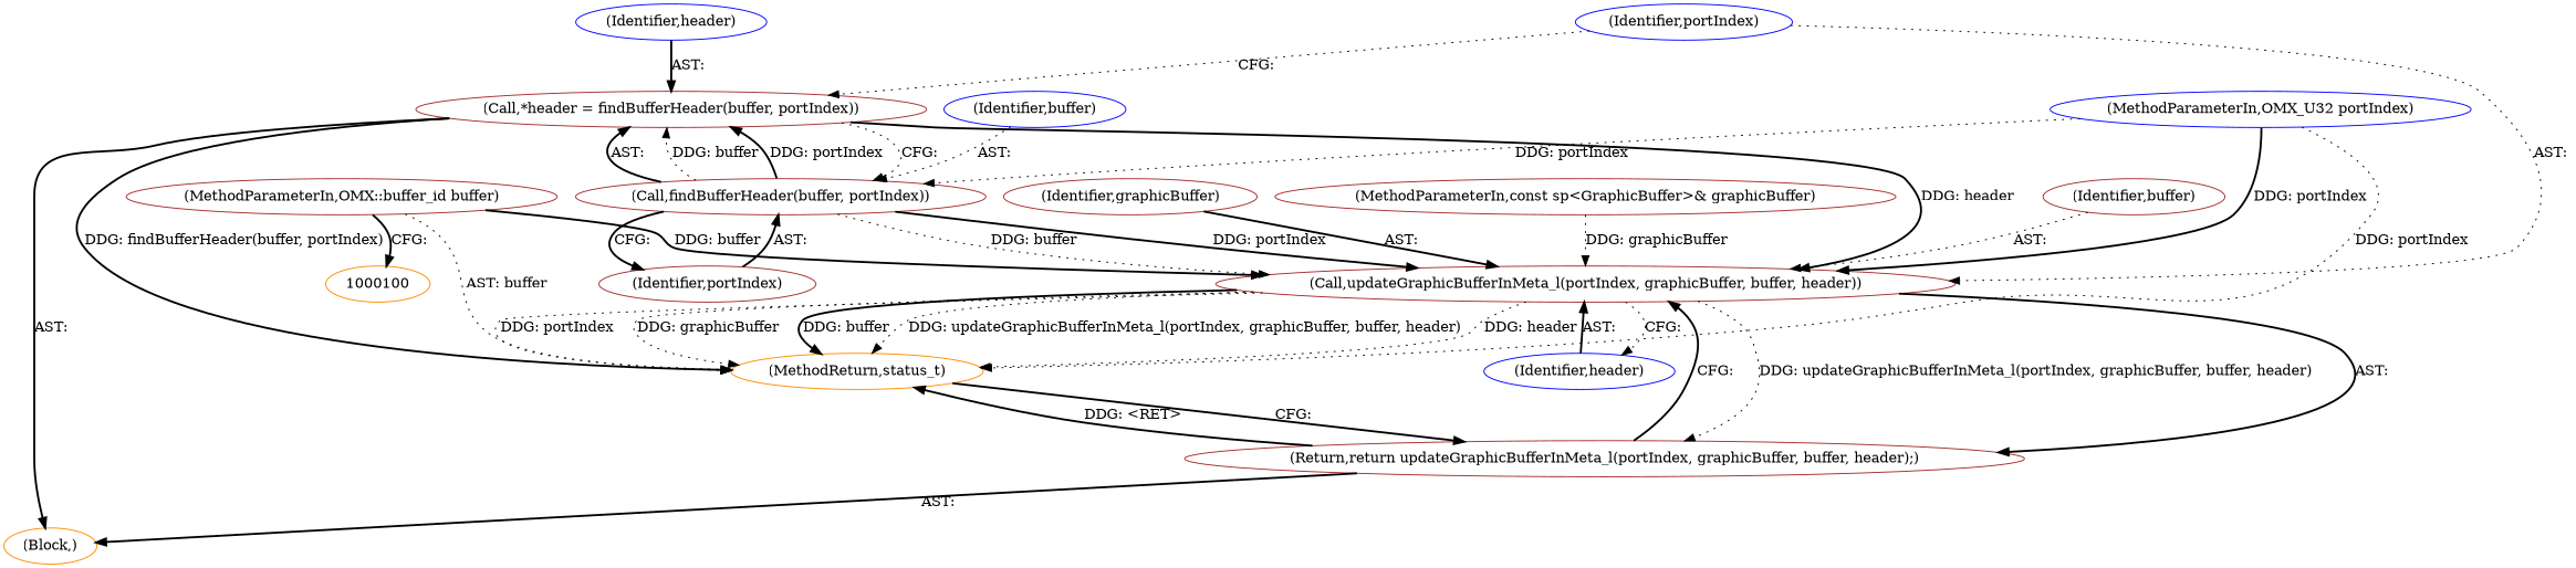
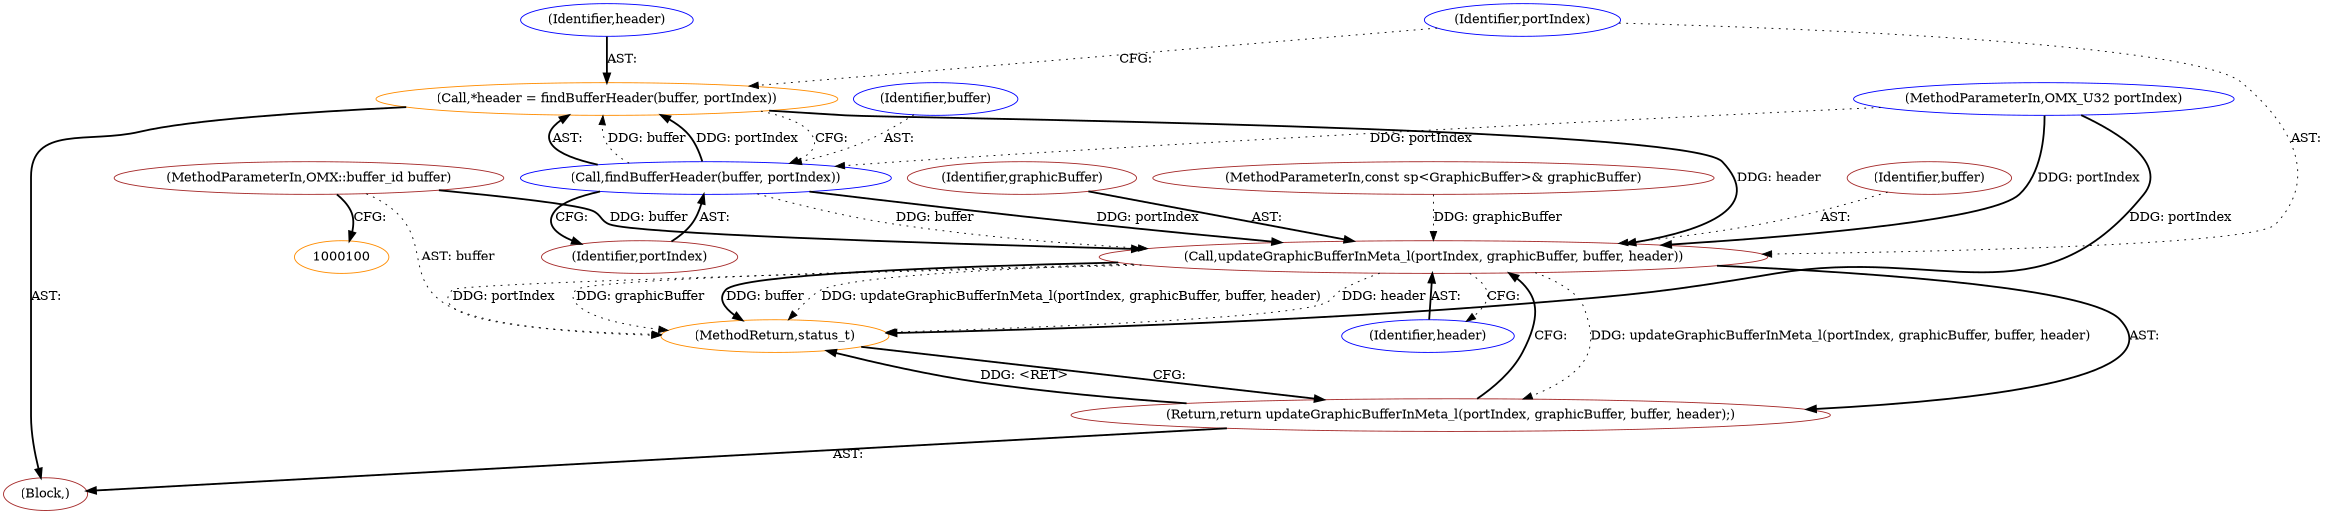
  digraph {
    node [color=brown]
    edge [style=bold]
-   n1 [label="(Call,*header = findBufferHeader(buffer, portIndex))"]
-   n2 [label="(Call,findBufferHeader(buffer, portIndex))"]
+   n1 [color=darkorange label="(Call,*header = findBufferHeader(buffer, portIndex))"]
+   n2 [color=blue label="(Call,findBufferHeader(buffer, portIndex))"]
    n3 [label="(Call,updateGraphicBufferInMeta_l(portIndex, graphicBuffer, buffer, header))"]
-   n4 [color=darkorange label="(Block,)"]
+   n4 [label="(Block,)"]
    n5 [color=darkorange label="(MethodReturn,status_t)"]
    n6 [label="(Identifier,portIndex)"]
    n7 [label="(Return,return updateGraphicBufferInMeta_l(portIndex, graphicBuffer, buffer, header);)"]
    n8 [color=blue label="(Identifier,header)"]
    n9 [label="(MethodParameterIn,OMX::buffer_id buffer)"]
    1000100 [color=darkorange]
    n11 [color=blue label="(MethodParameterIn,OMX_U32 portIndex)"]
    n12 [label="(Identifier,graphicBuffer)"]
    n13 [label="(MethodParameterIn,const sp<GraphicBuffer>& graphicBuffer)"]
    n14 [color=blue label="(Identifier,header)"]
    n15 [color=blue label="(Identifier,buffer)"]
    n16 [color=blue label="(Identifier,portIndex)"]
    n17 [label="(Identifier,buffer)"]
    n1 -> n2 [label="CFG: " style=dotted]
    n1 -> n3 [label="DDG: header"]
    n1 -> n4 [label="AST: "]
-   n1 -> n5 [label="DDG: findBufferHeader(buffer, portIndex)"]
    n2 -> n1 [label="AST: "]
    n2 -> n1 [label="DDG: buffer" style=dotted]
    n2 -> n1 [label="DDG: portIndex"]
    n2 -> n3 [label="DDG: portIndex"]
    n2 -> n3 [label="DDG: buffer" style=dotted]
    n2 -> n6 [label="CFG: "]
    n3 -> n5 [label="DDG: header" style=dotted]
    n3 -> n5 [label="DDG: portIndex" style=dotted]
    n3 -> n5 [label="DDG: graphicBuffer" style=dotted]
    n3 -> n5 [label="DDG: buffer"]
    n3 -> n5 [label="DDG: updateGraphicBufferInMeta_l(portIndex, graphicBuffer, buffer, header)" style=dotted]
    n3 -> n7 [label="AST: "]
    n3 -> n7 [label="DDG: updateGraphicBufferInMeta_l(portIndex, graphicBuffer, buffer, header)" style=dotted]
    n3 -> n8 [label="CFG: " style=dotted]
    n5 -> n7 [label="CFG: "]
    n6 -> n2 [label="AST: "]
    n7 -> n3 [label="CFG: "]
    n7 -> n4 [label="AST: "]
    n7 -> n5 [label="DDG: <RET>"]
    n8 -> n3 [label="AST: "]
    n9 -> n3 [label="DDG: buffer"]
    n9 -> n5 [label="AST: buffer" style=dotted]
    n9 -> 1000100 [label="CFG: "]
    n11 -> n2 [label="DDG: portIndex" style=dotted]
    n11 -> n3 [label="DDG: portIndex"]
-   n11 -> n5 [label="DDG: portIndex" style=dotted]
+   n11 -> n5 [label="DDG: portIndex"]
    n12 -> n3 [label="AST: "]
    n13 -> n3 [label="DDG: graphicBuffer" style=dotted]
    n14 -> n1 [label="AST: "]
    n15 -> n2 [label="AST: " style=dotted]
    n16 -> n1 [label="CFG: " style=dotted]
    n16 -> n3 [label="AST: " style=dotted]
    n17 -> n3 [label="AST: " style=dotted]
  }
